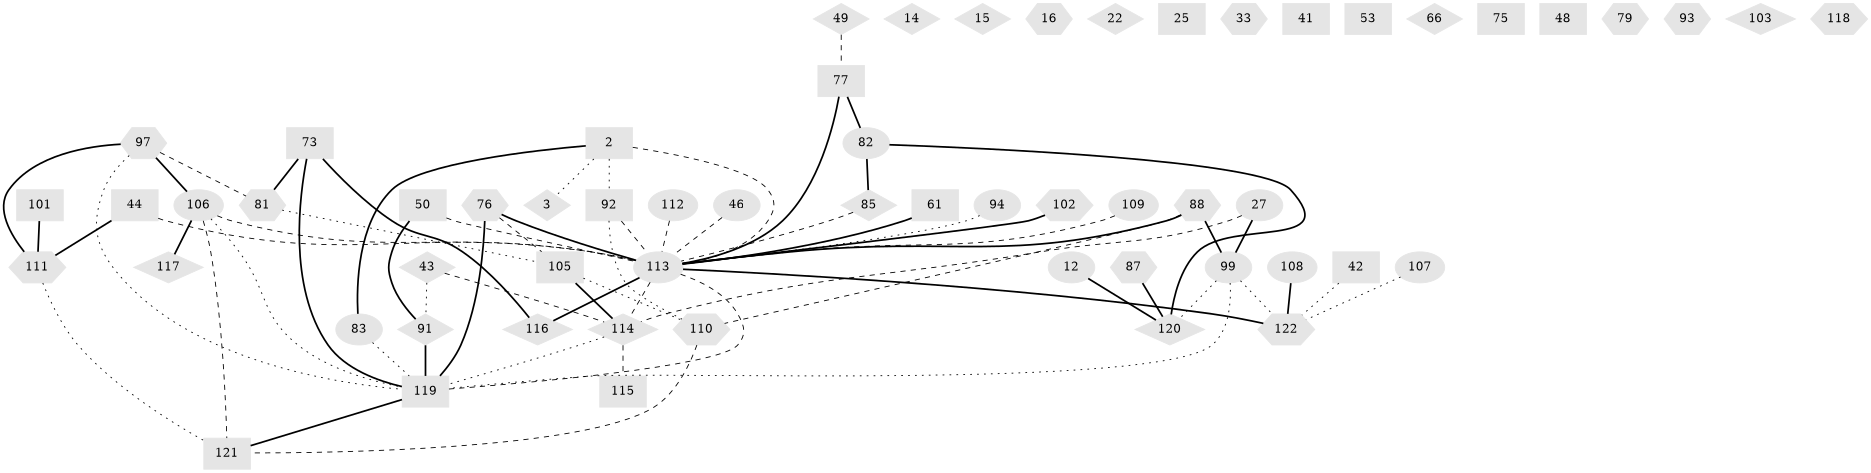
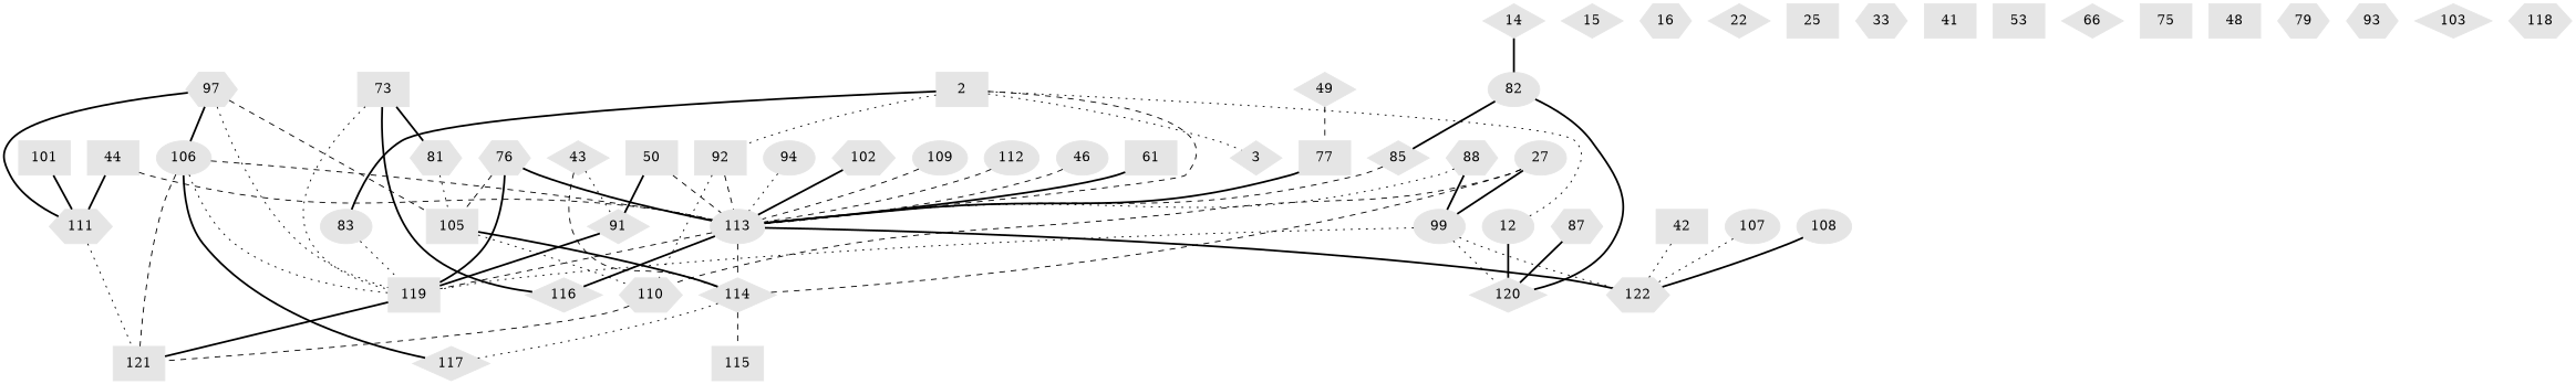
  graph {
    node [color=gray90 shape=box style=filled]
    edge [style=bold]
    3 [shape=diamond]
    2
    12 [shape=ellipse]
    83 [shape=ellipse super="+69"]
    92 [super="+64"]
    113 [shape=ellipse super="+55+58+36+62+84+71+74"]
    120 [shape=diamond super="+104"]
    119 [super="+96"]
    110 [shape=hexagon super="+20+47+95"]
    114 [shape=diamond super="+34+90"]
    122 [shape=hexagon super="+24"]
    116 [shape=diamond]
    14 [shape=diamond]
    15 [shape=diamond]
    16 [shape=hexagon]
    22 [shape=diamond]
    25
    27 [shape=ellipse super="+19"]
    99 [shape=ellipse super="+68"]
    77 [super="+37"]
    82 [shape=ellipse]
    121 [super="+40"]
    115 [super="+86+29+48"]
    117 [shape=diamond super="+54"]
    33 [shape=hexagon]
    41
    42 [super="+4"]
    91 [shape=diamond super="+13"]
    43 [shape=diamond]
    44 [super="+31"]
    111 [shape=hexagon]
    46 [shape=ellipse super="+6"]
    49 [shape=diamond]
    50 [super="+30"]
    53
    61
    105 [super="+38+26+59+98"]
    66 [shape=diamond]
    73 [super="+51"]
    81 [shape=hexagon super="+57"]
    75
    76 [shape=hexagon]
    85 [shape=diamond]
    n44 [label=48]
    79 [shape=hexagon]
    87 [shape=hexagon]
    88 [shape=hexagon]
    93 [shape=hexagon]
    94 [shape=ellipse]
    97 [shape=hexagon super="+60"]
    106 [shape=ellipse super="+10+89+67"]
    101
    102 [shape=hexagon]
    103 [shape=diamond]
    107 [shape=ellipse super="+100"]
    108 [shape=ellipse]
    109 [shape=ellipse]
    112 [shape=ellipse]
    118 [shape=hexagon]
    2 -- 3 [style=dotted]
+   2 -- 12 [style=dotted]
    2 -- 83
    2 -- 92 [style=dotted weight=2]
    2 -- 113 [style=dashed]
    12 -- 120
    83 -- 119 [style=dotted weight=2]
    92 -- 113 [style=dashed weight=2]
    92 -- 110 [style=dotted]
    113 -- 119 [style=dashed]
    113 -- 114 [style=dashed weight=2]
    113 -- 122 [weight=3]
    113 -- 116 [weight=3]
    119 -- 121
    110 -- 121 [style=dashed]
    114 -- 115 [style=dashed]
-   114 -- 119 [style=dotted]
-   88 -- 110 [style=dashed]
+   114 -- 117 [style=dotted]
+   27 -- 110 [style=dashed]
    27 -- 114 [style=dashed weight=2]
    27 -- 99
    99 -- 120 [style=dotted weight=2]
    99 -- 119 [style=dotted]
    99 -- 122 [style=dotted]
    77 -- 113 [weight=2]
-   77 -- 82 [weight=2]
+   14 -- 82 [weight=2]
    82 -- 120
    82 -- 85
    42 -- 122 [style=dotted]
    91 -- 119 [weight=2]
    43 -- 114 [style=dashed]
    43 -- 91 [style=dotted]
    44 -- 113 [style=dashed]
    44 -- 111 [weight=2]
    111 -- 121 [style=dotted]
    46 -- 113 [style=dashed]
    49 -- 77 [style=dashed weight=2]
    50 -- 113 [style=dashed]
    50 -- 91
    61 -- 113
    105 -- 110 [style=dotted]
    105 -- 114
-   73 -- 119
+   73 -- 119 [style=dotted]
    73 -- 116
    73 -- 81
    81 -- 105 [style=dotted]
    76 -- 113 [weight=2]
    76 -- 119 [weight=2]
    76 -- 105 [style=dashed]
    85 -- 113 [style=dashed]
    87 -- 120
-   88 -- 113
+   88 -- 113 [style=dotted]
    88 -- 99
    94 -- 113 [style=dotted]
    97 -- 119 [style=dotted]
    97 -- 111
-   97 -- 81 [style=dashed]
+   97 -- 105 [style=dashed]
    97 -- 106
    106 -- 113 [style=dashed weight=5]
    106 -- 119 [style=dotted]
    106 -- 121 [style=dashed weight=2]
    106 -- 117
    101 -- 111
    102 -- 113
    107 -- 122 [style=dotted weight=2]
    108 -- 122
    109 -- 113 [style=dashed]
    112 -- 113 [style=dashed]
  }
